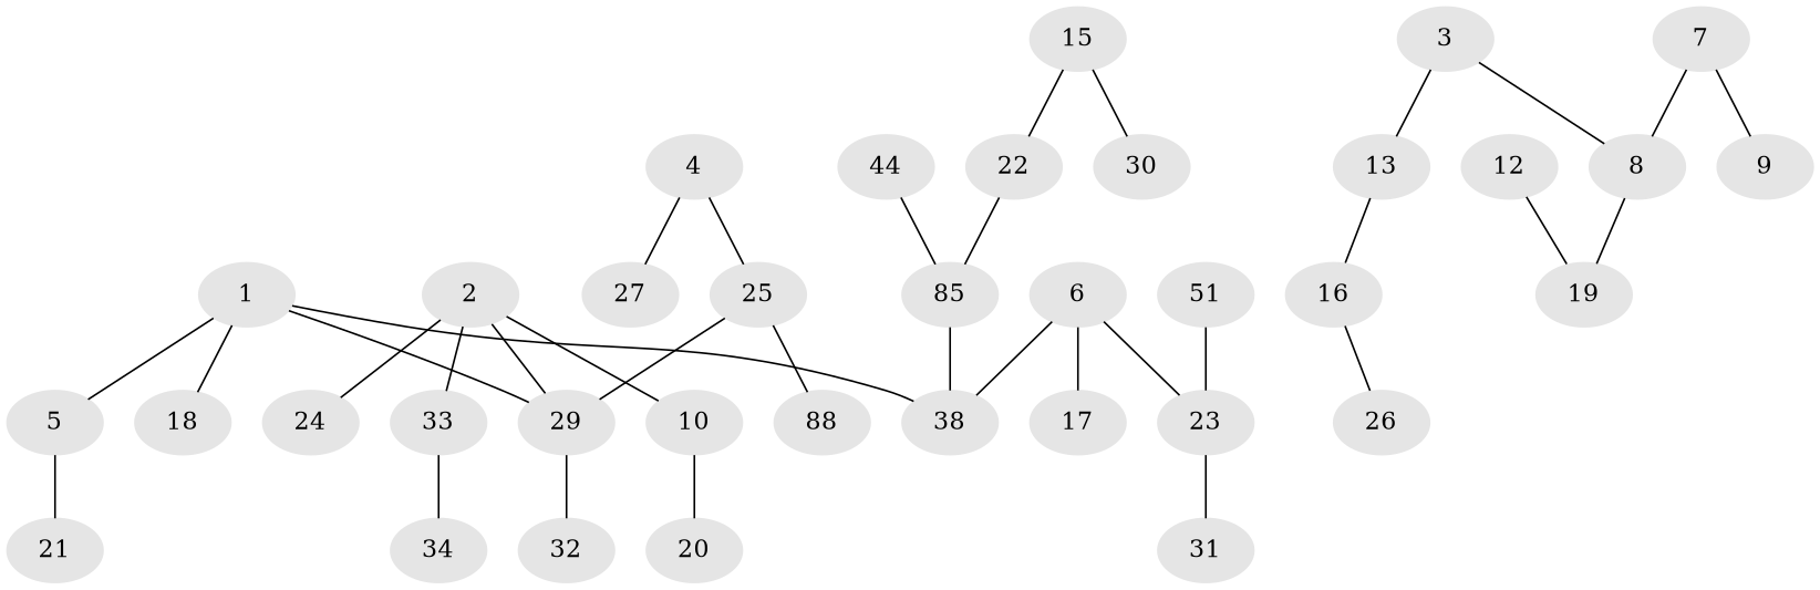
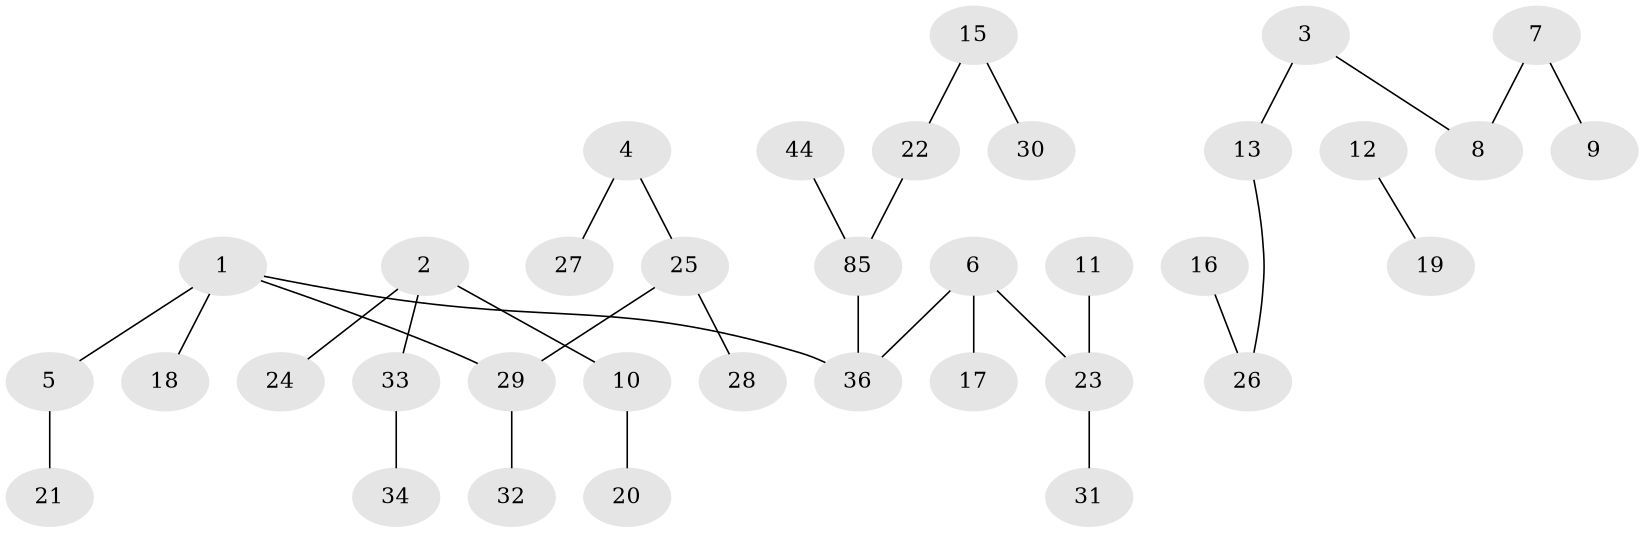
  graph {
    node [color=gray90 style=filled]
    edge [weight=1.0]
    1
    5
    18
    29
-   36 [label=38]
+   36
    21
    32
    2
    10
    24
    33
    20
    34
    3
    8
    13
    19
    16
    4
    25
    27
-   28 [label=88]
+   28
    6
    17
    23
    31
    7
    9
-   11 [label=51]
+   11
    12
    26
    n32 [label=44]
    n33 [label=85]
    15
    22
    30
    1 -- 5
    1 -- 18
    1 -- 29
    1 -- 36
    5 -- 21
    29 -- 32
-   2 -- 29
    2 -- 10
    2 -- 24
    2 -- 33
    10 -- 20
    33 -- 34
    3 -- 8
    3 -- 13
-   8 -- 19
-   13 -- 16
+   13 -- 26
    16 -- 26
    4 -- 25
    4 -- 27
    25 -- 29
    25 -- 28
    6 -- 36
    6 -- 17
    6 -- 23
    23 -- 31
    7 -- 8
    7 -- 9
    11 -- 23
    12 -- 19
    n32 -- n33
    n33 -- 36
    15 -- 22
    15 -- 30
    22 -- n33
  }
